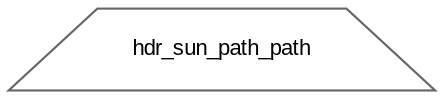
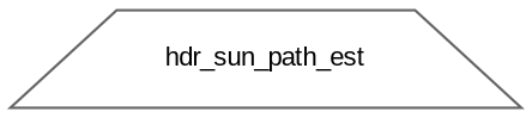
  digraph {
    rankdir=LR
    fontname="Liberation Sans"
-   n1 [color=grey40 fillcolor=white fontname="Liberation Sans" fontsize=10 height=0.2 label=hdr_sun_path_path shape=trapezium style=filled width=0.4]
+   n1 [color=grey40 fillcolor=white fontname="Liberation Sans" fontsize=10 height=0.2 label=hdr_sun_path_est shape=trapezium style=filled width=0.4]
  }
